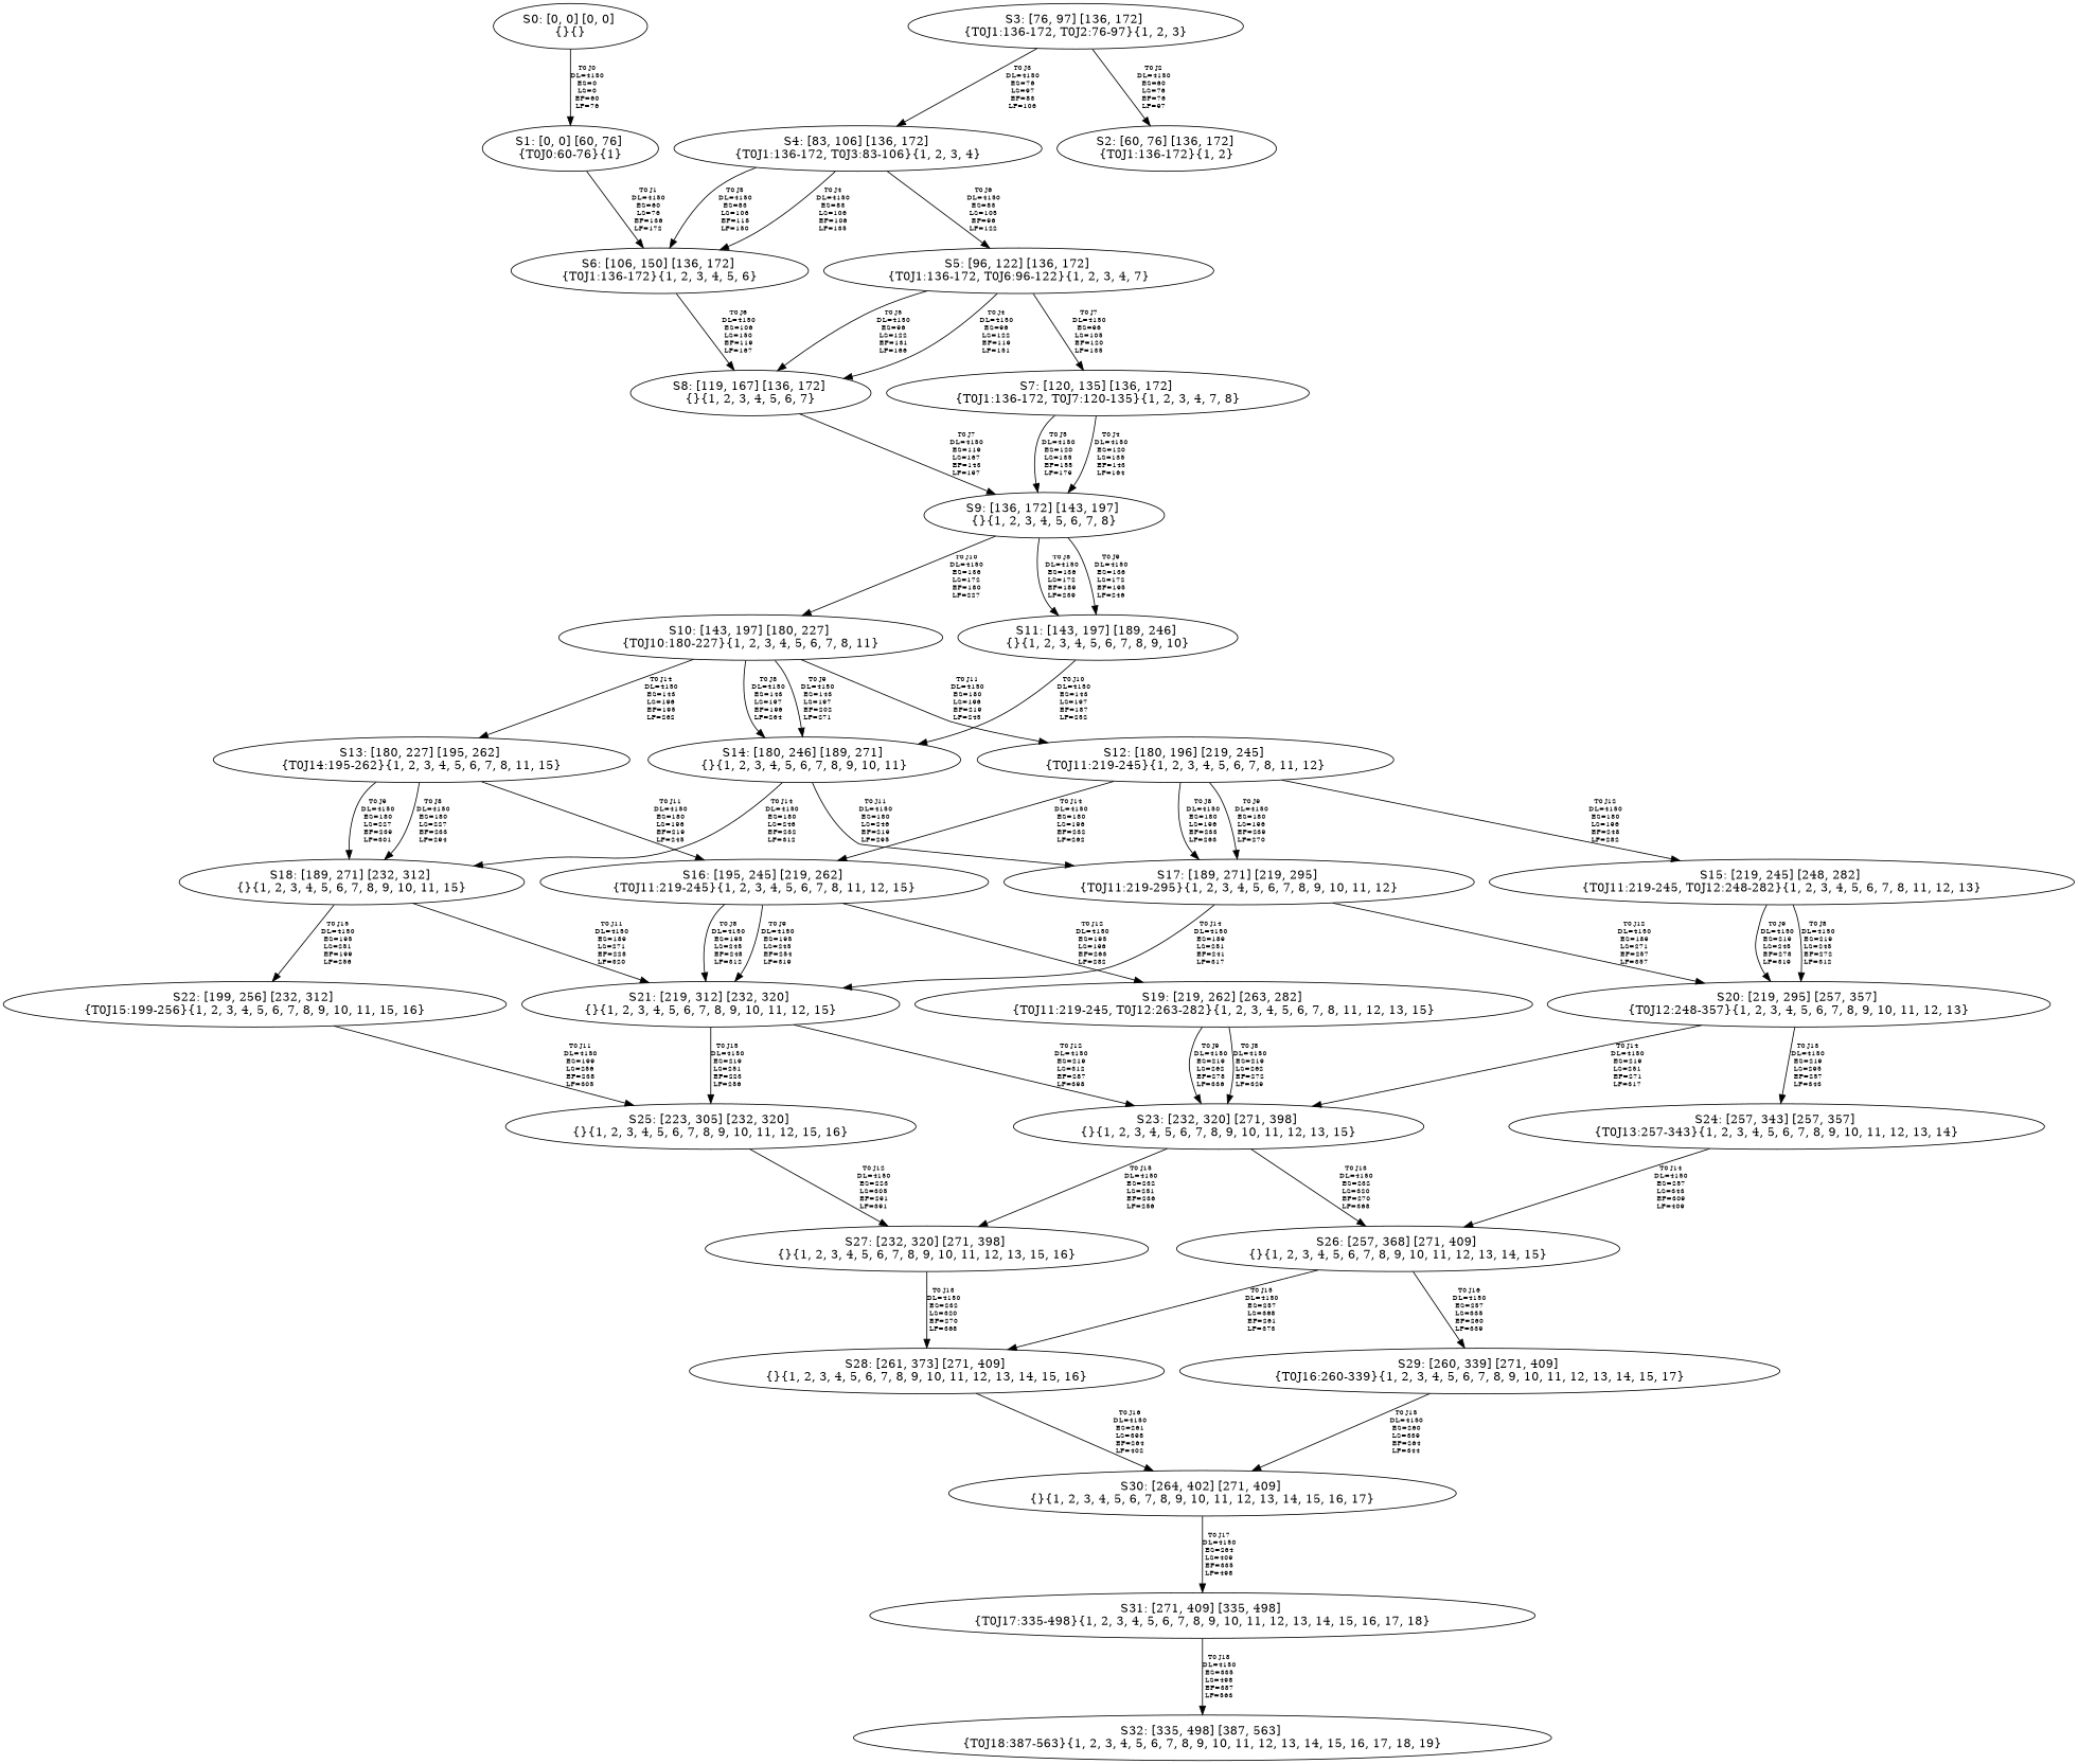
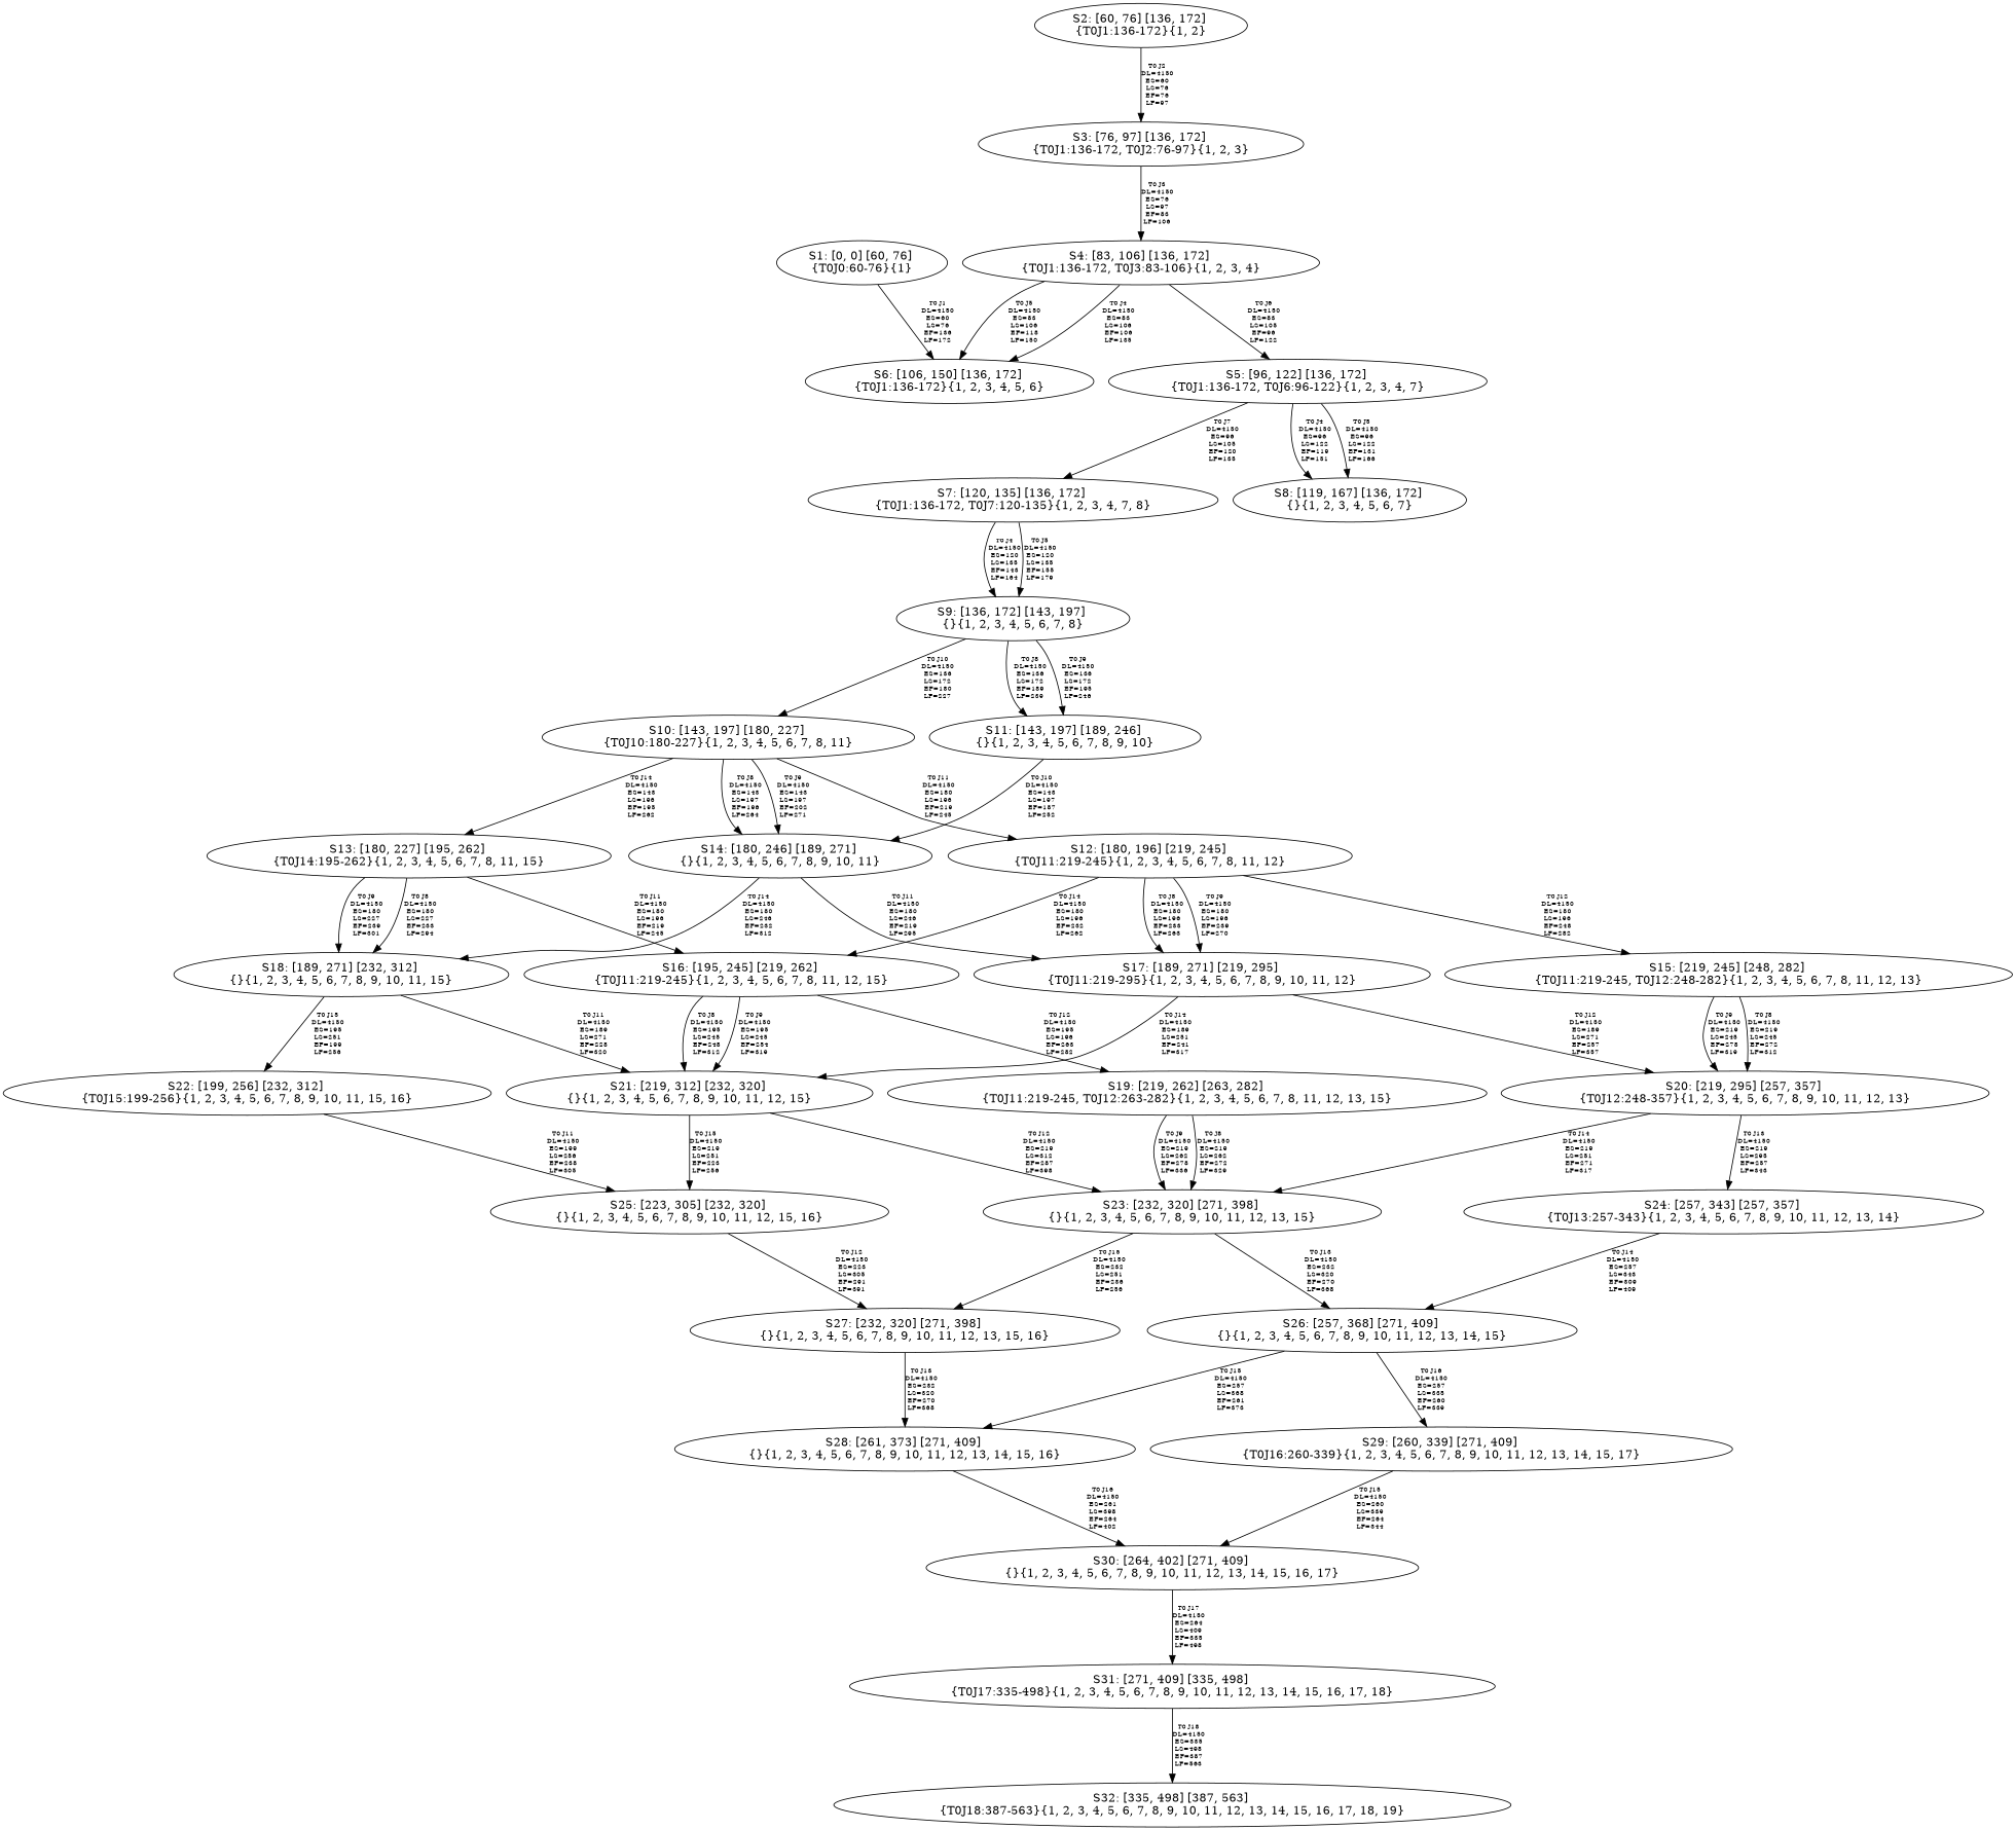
  digraph {
    fontname="DejaVu Serif"
    node [fontname="DejaVu Serif"]
    edge [fontname="DejaVu Serif" fontsize=8]
-   n1 [label="S0: [0, 0] [0, 0] \n{}{}"]
    n2 [label="S1: [0, 0] [60, 76] \n{T0J0:60-76}{1}"]
    n3 [label="S6: [106, 150] [136, 172] \n{T0J1:136-172}{1, 2, 3, 4, 5, 6}"]
    n4 [label="S2: [60, 76] [136, 172] \n{T0J1:136-172}{1, 2}"]
    n5 [label="S3: [76, 97] [136, 172] \n{T0J1:136-172, T0J2:76-97}{1, 2, 3}"]
    n6 [label="S4: [83, 106] [136, 172] \n{T0J1:136-172, T0J3:83-106}{1, 2, 3, 4}"]
    n7 [label="S5: [96, 122] [136, 172] \n{T0J1:136-172, T0J6:96-122}{1, 2, 3, 4, 7}"]
    n8 [label="S7: [120, 135] [136, 172] \n{T0J1:136-172, T0J7:120-135}{1, 2, 3, 4, 7, 8}"]
    n9 [label="S8: [119, 167] [136, 172] \n{}{1, 2, 3, 4, 5, 6, 7}"]
    n10 [label="S9: [136, 172] [143, 197] \n{}{1, 2, 3, 4, 5, 6, 7, 8}"]
    n11 [label="S10: [143, 197] [180, 227] \n{T0J10:180-227}{1, 2, 3, 4, 5, 6, 7, 8, 11}"]
    n12 [label="S11: [143, 197] [189, 246] \n{}{1, 2, 3, 4, 5, 6, 7, 8, 9, 10}"]
    n13 [label="S12: [180, 196] [219, 245] \n{T0J11:219-245}{1, 2, 3, 4, 5, 6, 7, 8, 11, 12}"]
    n14 [label="S13: [180, 227] [195, 262] \n{T0J14:195-262}{1, 2, 3, 4, 5, 6, 7, 8, 11, 15}"]
    n15 [label="S14: [180, 246] [189, 271] \n{}{1, 2, 3, 4, 5, 6, 7, 8, 9, 10, 11}"]
    n16 [label="S15: [219, 245] [248, 282] \n{T0J11:219-245, T0J12:248-282}{1, 2, 3, 4, 5, 6, 7, 8, 11, 12, 13}"]
    n17 [label="S16: [195, 245] [219, 262] \n{T0J11:219-245}{1, 2, 3, 4, 5, 6, 7, 8, 11, 12, 15}"]
    n18 [label="S17: [189, 271] [219, 295] \n{T0J11:219-295}{1, 2, 3, 4, 5, 6, 7, 8, 9, 10, 11, 12}"]
    n19 [label="S18: [189, 271] [232, 312] \n{}{1, 2, 3, 4, 5, 6, 7, 8, 9, 10, 11, 15}"]
    n20 [label="S20: [219, 295] [257, 357] \n{T0J12:248-357}{1, 2, 3, 4, 5, 6, 7, 8, 9, 10, 11, 12, 13}"]
    n21 [label="S19: [219, 262] [263, 282] \n{T0J11:219-245, T0J12:263-282}{1, 2, 3, 4, 5, 6, 7, 8, 11, 12, 13, 15}"]
    n22 [label="S21: [219, 312] [232, 320] \n{}{1, 2, 3, 4, 5, 6, 7, 8, 9, 10, 11, 12, 15}"]
    n23 [label="S22: [199, 256] [232, 312] \n{T0J15:199-256}{1, 2, 3, 4, 5, 6, 7, 8, 9, 10, 11, 15, 16}"]
    n24 [label="S23: [232, 320] [271, 398] \n{}{1, 2, 3, 4, 5, 6, 7, 8, 9, 10, 11, 12, 13, 15}"]
    n25 [label="S24: [257, 343] [257, 357] \n{T0J13:257-343}{1, 2, 3, 4, 5, 6, 7, 8, 9, 10, 11, 12, 13, 14}"]
    n26 [label="S25: [223, 305] [232, 320] \n{}{1, 2, 3, 4, 5, 6, 7, 8, 9, 10, 11, 12, 15, 16}"]
    n27 [label="S26: [257, 368] [271, 409] \n{}{1, 2, 3, 4, 5, 6, 7, 8, 9, 10, 11, 12, 13, 14, 15}"]
    n28 [label="S27: [232, 320] [271, 398] \n{}{1, 2, 3, 4, 5, 6, 7, 8, 9, 10, 11, 12, 13, 15, 16}"]
    n29 [label="S28: [261, 373] [271, 409] \n{}{1, 2, 3, 4, 5, 6, 7, 8, 9, 10, 11, 12, 13, 14, 15, 16}"]
    n30 [label="S29: [260, 339] [271, 409] \n{T0J16:260-339}{1, 2, 3, 4, 5, 6, 7, 8, 9, 10, 11, 12, 13, 14, 15, 17}"]
    n31 [label="S30: [264, 402] [271, 409] \n{}{1, 2, 3, 4, 5, 6, 7, 8, 9, 10, 11, 12, 13, 14, 15, 16, 17}"]
    n32 [label="S31: [271, 409] [335, 498] \n{T0J17:335-498}{1, 2, 3, 4, 5, 6, 7, 8, 9, 10, 11, 12, 13, 14, 15, 16, 17, 18}"]
    n33 [label="S32: [335, 498] [387, 563] \n{T0J18:387-563}{1, 2, 3, 4, 5, 6, 7, 8, 9, 10, 11, 12, 13, 14, 15, 16, 17, 18, 19}"]
-   n1 -> n2 [label="T0 J0\nDL=4150\nES=0\nLS=0\nEF=60\nLF=76"]
    n2 -> n3 [label="T0 J1\nDL=4150\nES=60\nLS=76\nEF=136\nLF=172"]
-   n3 -> n9 [label="T0 J6\nDL=4150\nES=106\nLS=150\nEF=119\nLF=167"]
-   n5 -> n4 [label="T0 J2\nDL=4150\nES=60\nLS=76\nEF=76\nLF=97"]
+   n4 -> n5 [label="T0 J2\nDL=4150\nES=60\nLS=76\nEF=76\nLF=97"]
    n5 -> n6 [label="T0 J3\nDL=4150\nES=76\nLS=97\nEF=83\nLF=106"]
    n6 -> n3 [label="T0 J4\nDL=4150\nES=83\nLS=106\nEF=106\nLF=135"]
    n6 -> n3 [label="T0 J5\nDL=4150\nES=83\nLS=106\nEF=118\nLF=150"]
    n6 -> n7 [label="T0 J6\nDL=4150\nES=83\nLS=105\nEF=96\nLF=122"]
    n7 -> n8 [label="T0 J7\nDL=4150\nES=96\nLS=105\nEF=120\nLF=135"]
    n7 -> n9 [label="T0 J4\nDL=4150\nES=96\nLS=122\nEF=119\nLF=151"]
    n7 -> n9 [label="T0 J5\nDL=4150\nES=96\nLS=122\nEF=131\nLF=166"]
    n8 -> n10 [label="T0 J4\nDL=4150\nES=120\nLS=135\nEF=143\nLF=164"]
    n8 -> n10 [label="T0 J5\nDL=4150\nES=120\nLS=135\nEF=155\nLF=179"]
-   n9 -> n10 [label="T0 J7\nDL=4150\nES=119\nLS=167\nEF=143\nLF=197"]
    n10 -> n11 [label="T0 J10\nDL=4150\nES=136\nLS=172\nEF=180\nLF=227"]
    n10 -> n12 [label="T0 J8\nDL=4150\nES=136\nLS=172\nEF=189\nLF=239"]
    n10 -> n12 [label="T0 J9\nDL=4150\nES=136\nLS=172\nEF=195\nLF=246"]
    n11 -> n13 [label="T0 J11\nDL=4150\nES=180\nLS=196\nEF=219\nLF=245"]
    n11 -> n14 [label="T0 J14\nDL=4150\nES=143\nLS=196\nEF=195\nLF=262"]
    n11 -> n15 [label="T0 J8\nDL=4150\nES=143\nLS=197\nEF=196\nLF=264"]
    n11 -> n15 [label="T0 J9\nDL=4150\nES=143\nLS=197\nEF=202\nLF=271"]
    n12 -> n15 [label="T0 J10\nDL=4150\nES=143\nLS=197\nEF=187\nLF=252"]
    n13 -> n16 [label="T0 J12\nDL=4150\nES=180\nLS=196\nEF=248\nLF=282"]
    n13 -> n17 [label="T0 J14\nDL=4150\nES=180\nLS=196\nEF=232\nLF=262"]
    n13 -> n18 [label="T0 J8\nDL=4150\nES=180\nLS=196\nEF=233\nLF=263"]
    n13 -> n18 [label="T0 J9\nDL=4150\nES=180\nLS=196\nEF=239\nLF=270"]
    n14 -> n17 [label="T0 J11\nDL=4150\nES=180\nLS=196\nEF=219\nLF=245"]
    n14 -> n19 [label="T0 J8\nDL=4150\nES=180\nLS=227\nEF=233\nLF=294"]
    n14 -> n19 [label="T0 J9\nDL=4150\nES=180\nLS=227\nEF=239\nLF=301"]
    n15 -> n18 [label="T0 J11\nDL=4150\nES=180\nLS=246\nEF=219\nLF=295"]
    n15 -> n19 [label="T0 J14\nDL=4150\nES=180\nLS=246\nEF=232\nLF=312"]
    n16 -> n20 [label="T0 J8\nDL=4150\nES=219\nLS=245\nEF=272\nLF=312"]
    n16 -> n20 [label="T0 J9\nDL=4150\nES=219\nLS=245\nEF=278\nLF=319"]
    n17 -> n21 [label="T0 J12\nDL=4150\nES=195\nLS=196\nEF=263\nLF=282"]
    n17 -> n22 [label="T0 J8\nDL=4150\nES=195\nLS=245\nEF=248\nLF=312"]
    n17 -> n22 [label="T0 J9\nDL=4150\nES=195\nLS=245\nEF=254\nLF=319"]
    n18 -> n20 [label="T0 J12\nDL=4150\nES=189\nLS=271\nEF=257\nLF=357"]
    n18 -> n22 [label="T0 J14\nDL=4150\nES=189\nLS=251\nEF=241\nLF=317"]
    n19 -> n22 [label="T0 J11\nDL=4150\nES=189\nLS=271\nEF=228\nLF=320"]
    n19 -> n23 [label="T0 J15\nDL=4150\nES=195\nLS=251\nEF=199\nLF=256"]
    n20 -> n24 [label="T0 J14\nDL=4150\nES=219\nLS=251\nEF=271\nLF=317"]
    n20 -> n25 [label="T0 J13\nDL=4150\nES=219\nLS=295\nEF=257\nLF=343"]
    n21 -> n24 [label="T0 J8\nDL=4150\nES=219\nLS=262\nEF=272\nLF=329"]
    n21 -> n24 [label="T0 J9\nDL=4150\nES=219\nLS=262\nEF=278\nLF=336"]
    n22 -> n24 [label="T0 J12\nDL=4150\nES=219\nLS=312\nEF=287\nLF=398"]
    n22 -> n26 [label="T0 J15\nDL=4150\nES=219\nLS=251\nEF=223\nLF=256"]
    n23 -> n26 [label="T0 J11\nDL=4150\nES=199\nLS=256\nEF=238\nLF=305"]
    n24 -> n27 [label="T0 J13\nDL=4150\nES=232\nLS=320\nEF=270\nLF=368"]
    n24 -> n28 [label="T0 J15\nDL=4150\nES=232\nLS=251\nEF=236\nLF=256"]
    n25 -> n27 [label="T0 J14\nDL=4150\nES=257\nLS=343\nEF=309\nLF=409"]
    n26 -> n28 [label="T0 J12\nDL=4150\nES=223\nLS=305\nEF=291\nLF=391"]
    n27 -> n29 [label="T0 J15\nDL=4150\nES=257\nLS=368\nEF=261\nLF=373"]
    n27 -> n30 [label="T0 J16\nDL=4150\nES=257\nLS=335\nEF=260\nLF=339"]
    n28 -> n29 [label="T0 J13\nDL=4150\nES=232\nLS=320\nEF=270\nLF=368"]
    n29 -> n31 [label="T0 J16\nDL=4150\nES=261\nLS=398\nEF=264\nLF=402"]
    n30 -> n31 [label="T0 J15\nDL=4150\nES=260\nLS=339\nEF=264\nLF=344"]
    n31 -> n32 [label="T0 J17\nDL=4150\nES=264\nLS=409\nEF=335\nLF=498"]
    n32 -> n33 [label="T0 J18\nDL=4150\nES=335\nLS=498\nEF=387\nLF=563"]
  }
